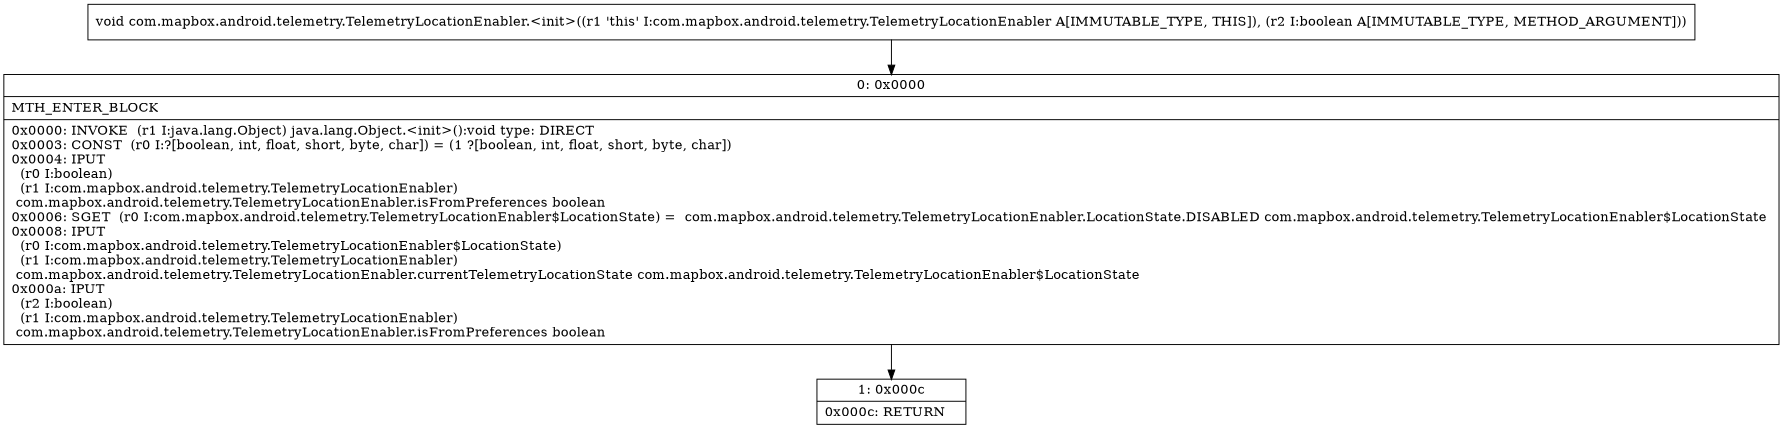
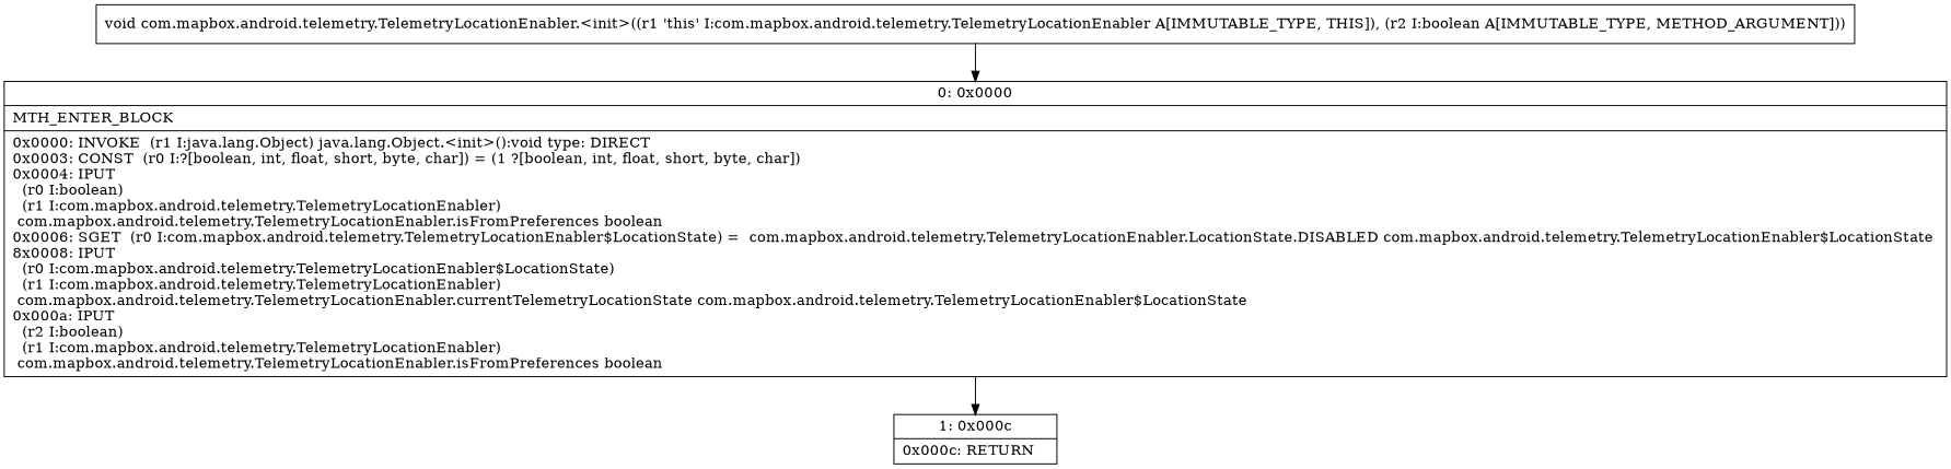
  digraph {
    node [shape=record]
-   n1 [label="{0\:\ 0x0000|MTH_ENTER_BLOCK\l|0x0000: INVOKE  (r1 I:java.lang.Object) java.lang.Object.\<init\>():void type: DIRECT \l0x0003: CONST  (r0 I:?[boolean, int, float, short, byte, char]) = (1 ?[boolean, int, float, short, byte, char]) \l0x0004: IPUT  \l  (r0 I:boolean)\l  (r1 I:com.mapbox.android.telemetry.TelemetryLocationEnabler)\l com.mapbox.android.telemetry.TelemetryLocationEnabler.isFromPreferences boolean \l0x0006: SGET  (r0 I:com.mapbox.android.telemetry.TelemetryLocationEnabler$LocationState) =  com.mapbox.android.telemetry.TelemetryLocationEnabler.LocationState.DISABLED com.mapbox.android.telemetry.TelemetryLocationEnabler$LocationState \l0x0008: IPUT  \l  (r0 I:com.mapbox.android.telemetry.TelemetryLocationEnabler$LocationState)\l  (r1 I:com.mapbox.android.telemetry.TelemetryLocationEnabler)\l com.mapbox.android.telemetry.TelemetryLocationEnabler.currentTelemetryLocationState com.mapbox.android.telemetry.TelemetryLocationEnabler$LocationState \l0x000a: IPUT  \l  (r2 I:boolean)\l  (r1 I:com.mapbox.android.telemetry.TelemetryLocationEnabler)\l com.mapbox.android.telemetry.TelemetryLocationEnabler.isFromPreferences boolean \l}"]
+   n1 [label="{0\:\ 0x0000|MTH_ENTER_BLOCK\l|0x0000: INVOKE  (r1 I:java.lang.Object) java.lang.Object.\<init\>():void type: DIRECT \l0x0003: CONST  (r0 I:?[boolean, int, float, short, byte, char]) = (1 ?[boolean, int, float, short, byte, char]) \l0x0004: IPUT  \l  (r0 I:boolean)\l  (r1 I:com.mapbox.android.telemetry.TelemetryLocationEnabler)\l com.mapbox.android.telemetry.TelemetryLocationEnabler.isFromPreferences boolean \l0x0006: SGET  (r0 I:com.mapbox.android.telemetry.TelemetryLocationEnabler$LocationState) =  com.mapbox.android.telemetry.TelemetryLocationEnabler.LocationState.DISABLED com.mapbox.android.telemetry.TelemetryLocationEnabler$LocationState \l8x0008: IPUT  \l  (r0 I:com.mapbox.android.telemetry.TelemetryLocationEnabler$LocationState)\l  (r1 I:com.mapbox.android.telemetry.TelemetryLocationEnabler)\l com.mapbox.android.telemetry.TelemetryLocationEnabler.currentTelemetryLocationState com.mapbox.android.telemetry.TelemetryLocationEnabler$LocationState \l0x000a: IPUT  \l  (r2 I:boolean)\l  (r1 I:com.mapbox.android.telemetry.TelemetryLocationEnabler)\l com.mapbox.android.telemetry.TelemetryLocationEnabler.isFromPreferences boolean \l}"]
    n2 [label="{1\:\ 0x000c|0x000c: RETURN   \l}"]
    n3 [label="{void com.mapbox.android.telemetry.TelemetryLocationEnabler.\<init\>((r1 'this' I:com.mapbox.android.telemetry.TelemetryLocationEnabler A[IMMUTABLE_TYPE, THIS]), (r2 I:boolean A[IMMUTABLE_TYPE, METHOD_ARGUMENT])) }"]
    n1 -> n2
    n3 -> n1
  }
